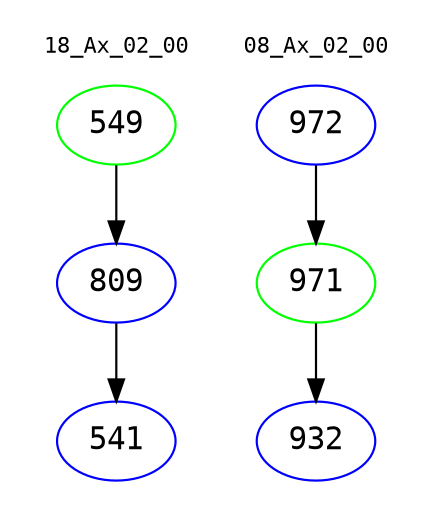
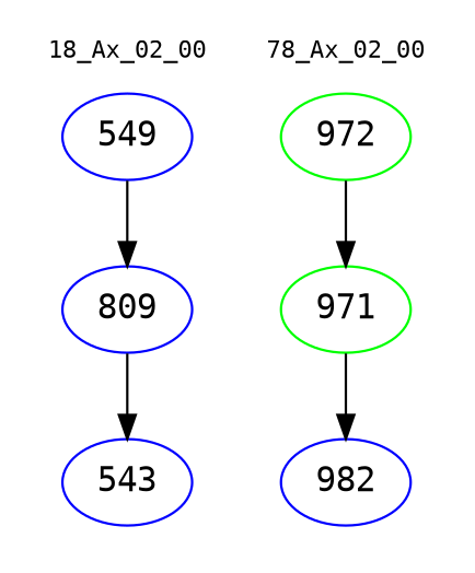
  digraph {
    fontname="DejaVu Sans Mono"
    node [color=green fontname="DejaVu Sans Mono"]
    edge [color=black fontname="DejaVu Sans Mono"]
-   n1 [label=549]
+   n1 [color=blue label=549]
    n2 [color=blue label=809]
-   n3 [color=blue label=541]
-   n4 [color=blue label=972]
+   n3 [color=blue label=543]
+   n4 [label=972]
    n5 [label=971]
-   n6 [color=blue label=932]
+   n6 [color=blue label=982]
    subgraph cluster_1 {
      color=white
      fontsize=10
      label="18_Ax_02_00"
      n1
      n2
      n3
    }
    subgraph cluster_2 {
      color=white
      fontsize=10
-     label="08_Ax_02_00"
+     label="78_Ax_02_00"
      n4
      n5
      n6
    }
    n1 -> n2
    n2 -> n3
    n4 -> n5
    n5 -> n6
  }
